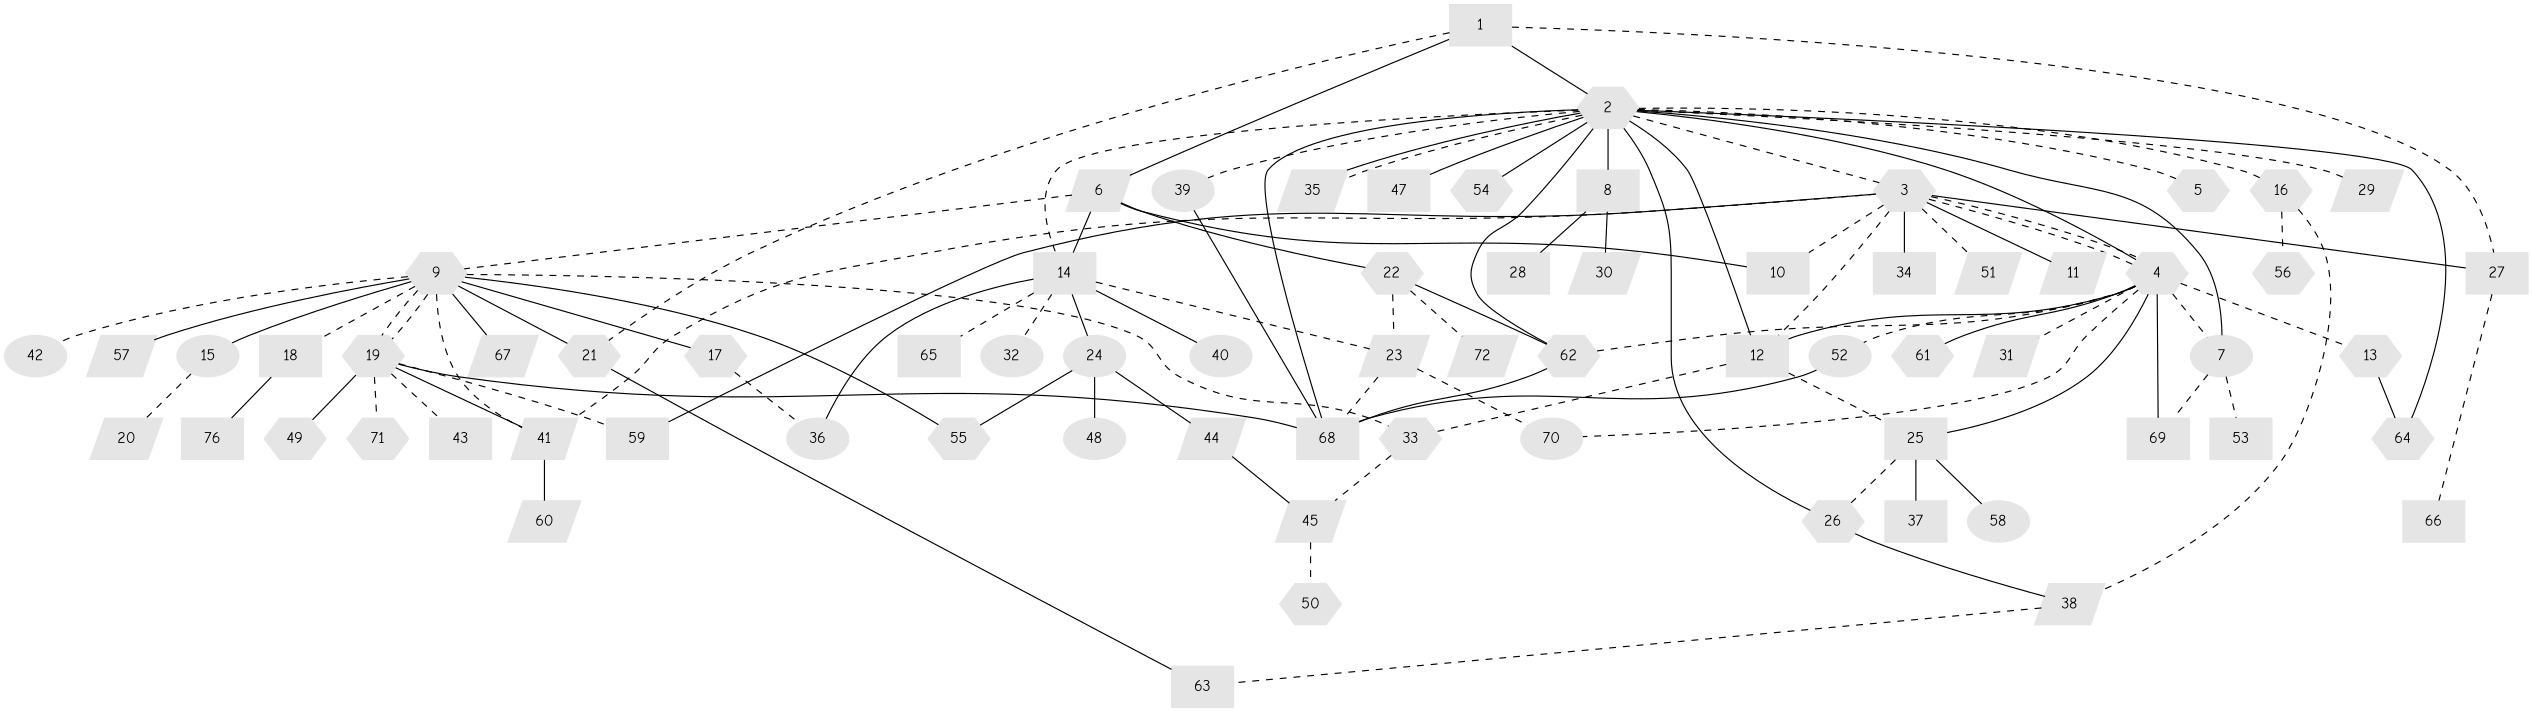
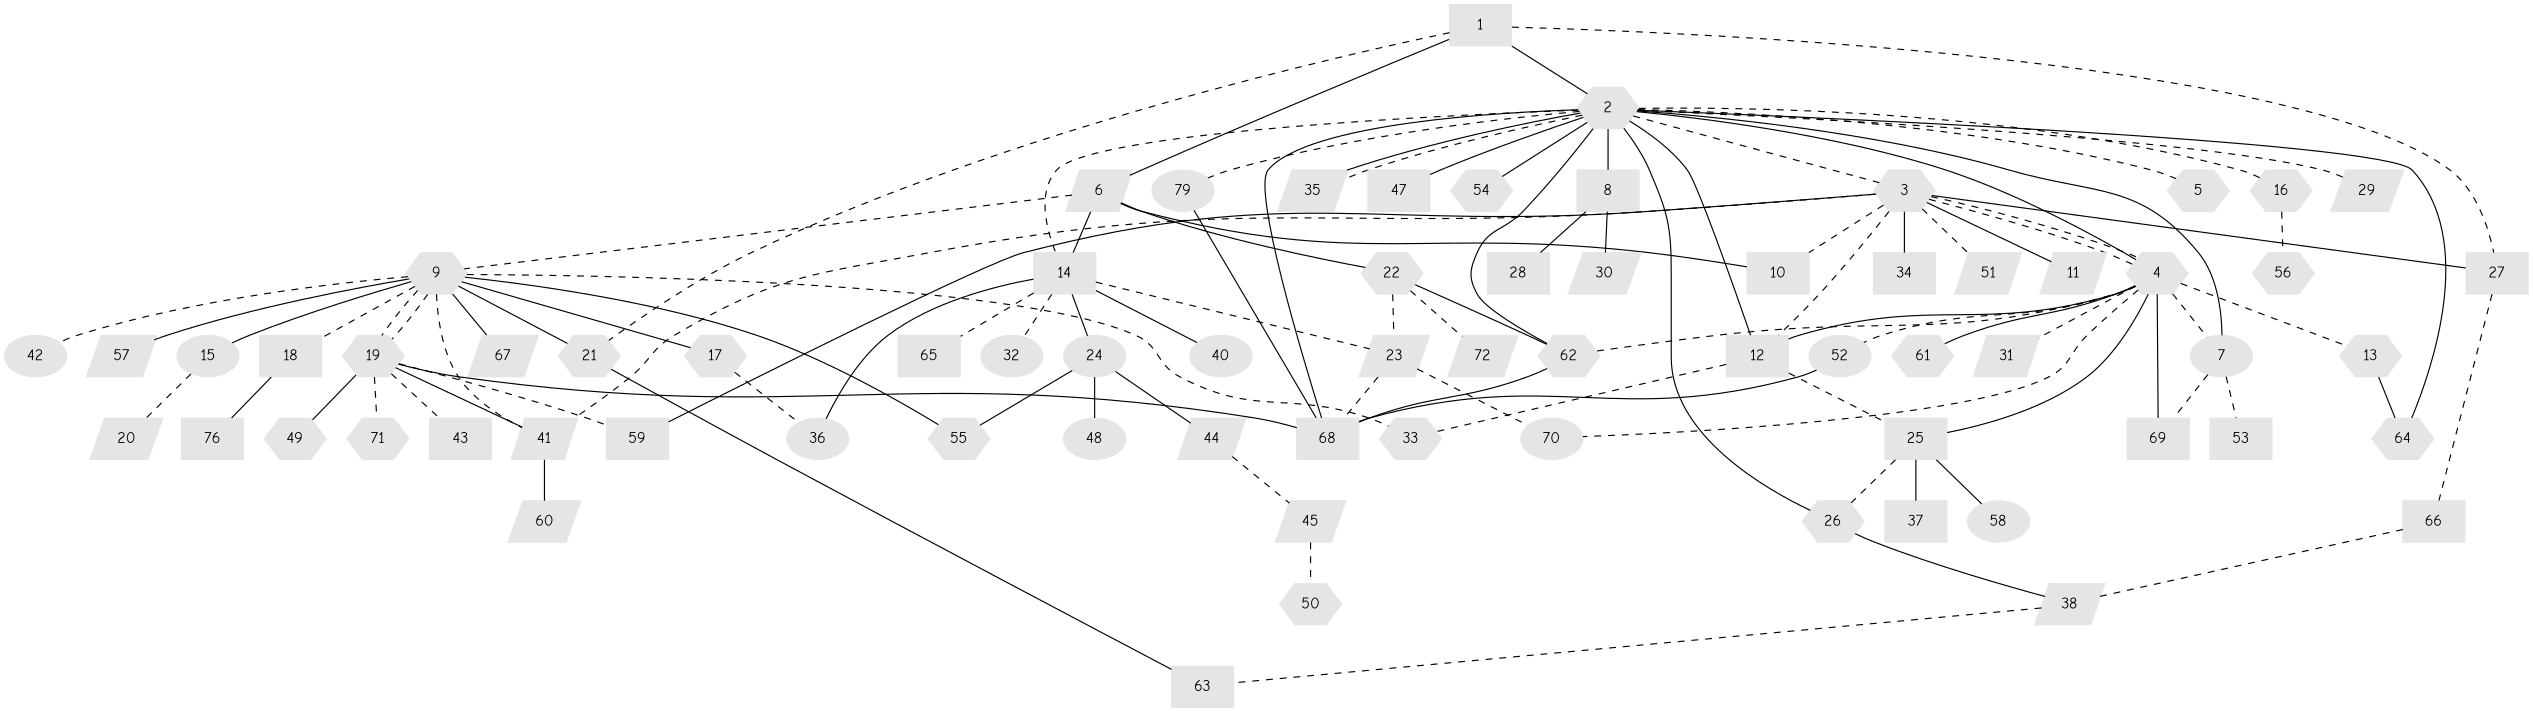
  graph {
    fontname="Comic Neue"
    node [color=gray90 fontname="Comic Neue" shape=hexagon style=filled]
    edge [fontname="Comic Neue" style=solid]
    1 [shape=box]
    2
    6 [shape=parallelogram]
    21
    27 [shape=box]
    3
    4
    5
    7 [shape=ellipse]
    8 [shape=box]
    12 [shape=box]
    14 [shape=box]
    16
    26
    29 [shape=parallelogram]
    35 [shape=parallelogram]
-   39 [shape=ellipse]
+   39 [shape=ellipse label=79]
    47 [shape=box]
    54
    62
    64
    68 [shape=box]
    10 [shape=box]
    9
    22
    63 [shape=box]
    66 [shape=box]
    11 [shape=parallelogram]
    34 [shape=box]
    41 [shape=parallelogram]
    51 [shape=parallelogram]
    59 [shape=box]
    13
    25 [shape=box]
    31 [shape=parallelogram]
    52 [shape=ellipse]
    61
    69 [shape=box]
    70 [shape=ellipse]
    53 [shape=box]
    28 [shape=box]
    30 [shape=parallelogram]
    33
    23 [shape=parallelogram]
    24 [shape=ellipse]
    32 [shape=ellipse]
    36 [shape=ellipse]
    40 [shape=ellipse]
    65 [shape=box]
    38 [shape=parallelogram]
    56
    60 [shape=parallelogram]
    37 [shape=box]
    58 [shape=ellipse]
    15 [shape=ellipse]
    17
    18 [shape=box]
    19
    42 [shape=ellipse]
    55
    57 [shape=parallelogram]
    67 [shape=parallelogram]
    72 [shape=parallelogram]
    20 [shape=parallelogram]
    n65 [label=76 shape=box]
    43 [shape=box]
    49
    71
    45 [shape=parallelogram]
    44 [shape=parallelogram]
    48 [shape=ellipse]
    50
    1 -- 2
    1 -- 6
    1 -- 21 [style=dashed]
    1 -- 27 [style=dashed]
    2 -- 3 [style=dashed]
    2 -- 4
    2 -- 5 [style=dashed]
    2 -- 7
    2 -- 8
    2 -- 12
    2 -- 14 [style=dashed]
    2 -- 16 [style=dashed]
    2 -- 26
    2 -- 29 [style=dashed]
    2 -- 35
    2 -- 35 [style=dashed]
    2 -- 39 [style=dashed]
    2 -- 47
    2 -- 54
    2 -- 62
    2 -- 64
    2 -- 68
    6 -- 14
    6 -- 10
    6 -- 9 [style=dashed]
    6 -- 22
    21 -- 63
    27 -- 66 [style=dashed]
    3 -- 27
    3 -- 4 [style=dashed]
    3 -- 4 [style=dashed]
    3 -- 12 [style=dashed]
    3 -- 10 [style=dashed]
    3 -- 11
    3 -- 34
    3 -- 41 [style=dashed]
    3 -- 51 [style=dashed]
    3 -- 59
    4 -- 7 [style=dashed]
    4 -- 12
    4 -- 62 [style=dashed]
    4 -- 13 [style=dashed]
    4 -- 25
    4 -- 31 [style=dashed]
    4 -- 52 [style=dashed]
    4 -- 61
    4 -- 69
    4 -- 70 [style=dashed]
    7 -- 69 [style=dashed]
    7 -- 53 [style=dashed]
    8 -- 28
    8 -- 30
    12 -- 25 [style=dashed]
    12 -- 33 [style=dashed]
    14 -- 23 [style=dashed]
    14 -- 24
    14 -- 32 [style=dashed]
    14 -- 36
    14 -- 40
    14 -- 65 [style=dashed]
-   16 -- 38 [style=dashed]
+   66 -- 38 [style=dashed]
    16 -- 56 [style=dashed]
    26 -- 38
    39 -- 68
    62 -- 68
    9 -- 21
    9 -- 41 [style=dashed]
    9 -- 33 [style=dashed]
    9 -- 15
    9 -- 17
    9 -- 18 [style=dashed]
    9 -- 19 [style=dashed]
    9 -- 19 [style=dashed]
    9 -- 42 [style=dashed]
    9 -- 55
    9 -- 57
    9 -- 67
    22 -- 62
    22 -- 23 [style=dashed]
    22 -- 72 [style=dashed]
    41 -- 60
    13 -- 64
    25 -- 26 [style=dashed]
    25 -- 37
    25 -- 58
    52 -- 68
-   33 -- 45 [style=dashed]
    23 -- 68 [style=dashed]
    23 -- 70 [style=dashed]
    24 -- 55
    24 -- 44
    24 -- 48
    38 -- 63 [style=dashed]
    15 -- 20 [style=dashed]
    17 -- 36 [style=dashed]
    18 -- n65
    19 -- 68
    19 -- 41
    19 -- 59 [style=dashed]
    19 -- 43 [style=dashed]
    19 -- 49
    19 -- 71 [style=dashed]
    45 -- 50 [style=dashed]
-   44 -- 45
+   44 -- 45 [style=dashed]
  }
